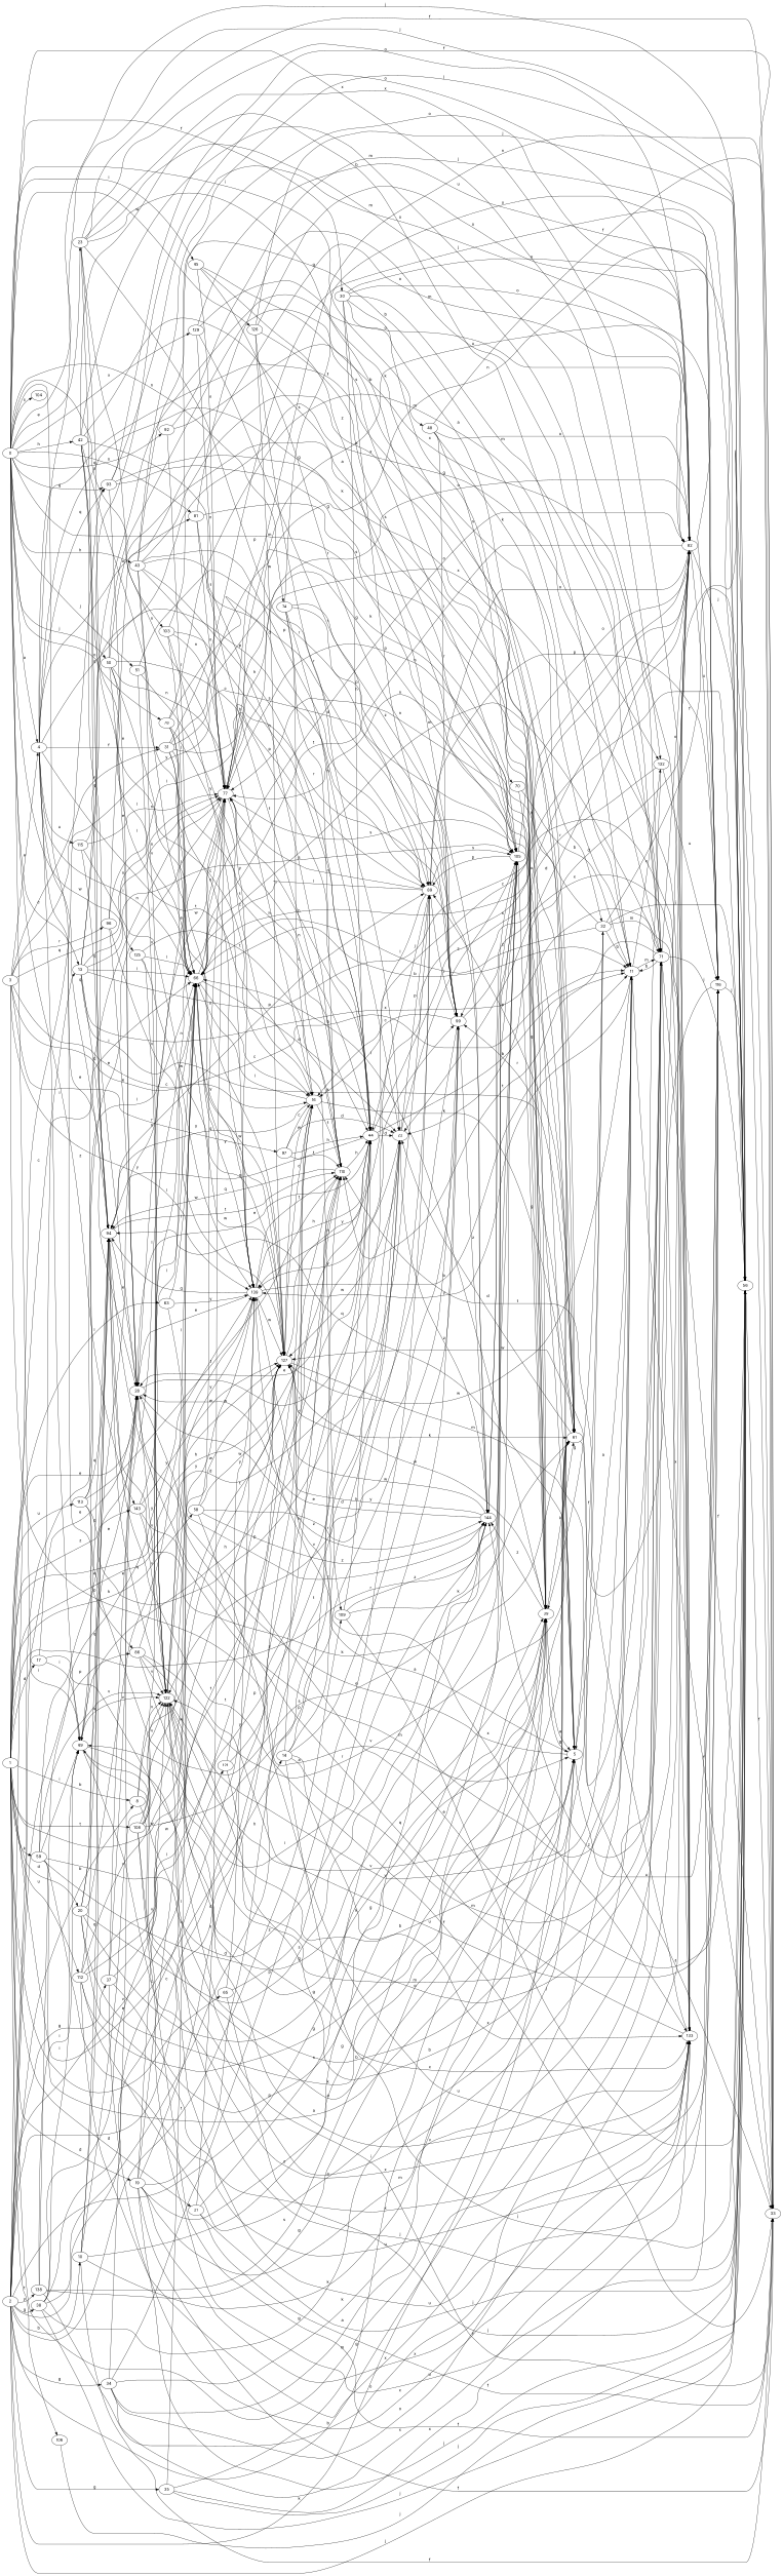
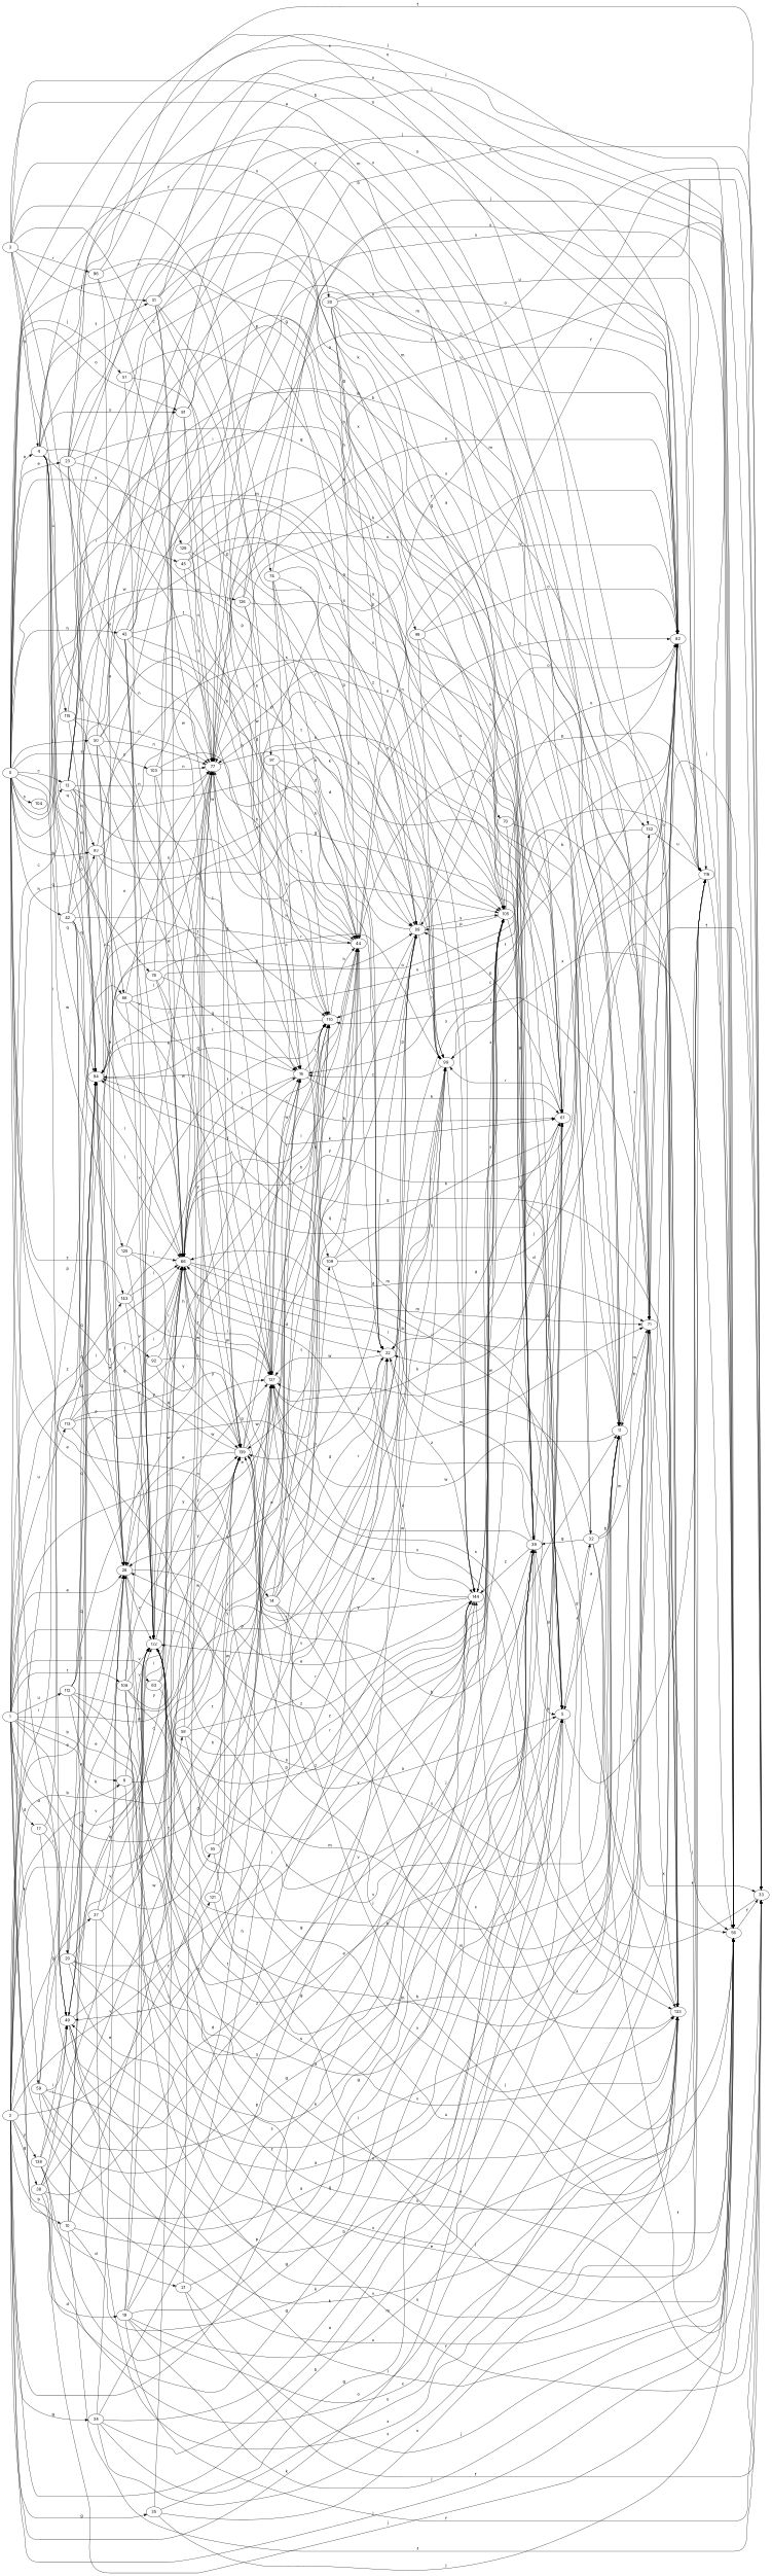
  strict digraph {
    fontname=Inter
    rankdir=LR
    node [fontname=Inter]
    edge [fontname=Inter]
    0
    4
    13
    23
    28
    30
    42
    43
    45
    48
    49
    50
    51
    56
    70
    74
    78
    81
    92
    93
    103
    104
    125
    126
    129
    132
    143
    66
    86
    109
    31
    32
    39
    89
    94
    115
    105
    61
    77
    82
    133
    71
    33
    122
    144
    99
    44
    5
    116
    11
    139
    110
    22
    16
    127
    1
    8
    14
    17
    19
    20
    21
    58
    59
    63
    65
-   106
    108
    112
    113
    2
    10
    34
    35
    37
    38
    121
    138
    3
    96
    97
    0 -> 4 [label=a]
    0 -> 13 [label=c]
    0 -> 23 [label=e]
    0 -> 28 [label=e]
    0 -> 30 [label=f]
    0 -> 42 [label=h]
    0 -> 43 [label=h]
    0 -> 45 [label=i]
    0 -> 48 [label=i]
    0 -> 49 [label=i]
    0 -> 50 [label=j]
    0 -> 51 [label=j]
    0 -> 56 [label=j]
    0 -> 70 [label=m]
    0 -> 74 [label=n]
    0 -> 78 [label=o]
    0 -> 81 [label=o]
    0 -> 92 [label=q]
    0 -> 93 [label=q]
    0 -> 103 [label=s]
    0 -> 104 [label=s]
    0 -> 125 [label=w]
    0 -> 126 [label=w]
    0 -> 129 [label=x]
    0 -> 132 [label=x]
    0 -> 143 [label=z]
    4 -> 49 [label=i]
    4 -> 56 [label=j]
    4 -> 81 [label=o]
    4 -> 93 [label=q]
    4 -> 66 [label=l]
    4 -> 86 [label=p]
    4 -> 109 [label=t]
    4 -> 31 [label=f]
    4 -> 32 [label=f]
    4 -> 39 [label=g]
    4 -> 89 [label=p]
    4 -> 94 [label=q]
    4 -> 115 [label=u]
    13 -> 56 [label=j]
    13 -> 132 [label=x]
    13 -> 66 [label=l]
    13 -> 94 [label=q]
    13 -> 105 [label=s]
    13 -> 61 [label=k]
    13 -> 77 [label=n]
    13 -> 82 [label=o]
    13 -> 133 [label=x]
    23 -> 66 [label=l]
    23 -> 39 [label=g]
    23 -> 89 [label=p]
    23 -> 94 [label=q]
    23 -> 77 [label=n]
    23 -> 82 [label=o]
    23 -> 133 [label=x]
    23 -> 71 [label=m]
    23 -> 33 [label=f]
    28 -> 122 [label=v]
    28 -> 144 [label=z]
    28 -> 99 [label=r]
    30 -> 39 [label=g]
    30 -> 89 [label=p]
    30 -> 82 [label=o]
    30 -> 71 [label=m]
    30 -> 44 [label=h]
    30 -> 5 [label=a]
    30 -> 116 [label=u]
    42 -> 28 [label=e]
    42 -> 66 [label=l]
    42 -> 94 [label=q]
    42 -> 105 [label=s]
    42 -> 71 [label=m]
    42 -> 11 [label=b]
    42 -> 139 [label=y]
    42 -> 110 [label=t]
    43 -> 56 [label=j]
    43 -> 66 [label=l]
    43 -> 89 [label=p]
    43 -> 122 [label=v]
    43 -> 44 [label=h]
    43 -> 5 [label=a]
    43 -> 11 [label=b]
    43 -> 22 [label=d]
    43 -> 16 [label=c]
    45 -> 105 [label=s]
    45 -> 77 [label=n]
    45 -> 144 [label=z]
    45 -> 99 [label=r]
    48 -> 105 [label=s]
    48 -> 61 [label=k]
    48 -> 82 [label=o]
    48 -> 33 [label=f]
    48 -> 99 [label=r]
    49 -> 94 [label=q]
    49 -> 133 [label=x]
    49 -> 122 [label=v]
    49 -> 44 [label=h]
    49 -> 5 [label=a]
    49 -> 11 [label=b]
    50 -> 28 [label=e]
    50 -> 77 [label=n]
    50 -> 44 [label=h]
    50 -> 5 [label=a]
    50 -> 11 [label=b]
    50 -> 16 [label=c]
    50 -> 127 [label=w]
    51 -> 122 [label=v]
    51 -> 99 [label=r]
    51 -> 110 [label=t]
    56 -> 28 [label=e]
    56 -> 77 [label=n]
    56 -> 33 [label=f]
    70 -> 39 [label=g]
    70 -> 11 [label=b]
    74 -> 89 [label=p]
    74 -> 144 [label=z]
    74 -> 44 [label=h]
    74 -> 116 [label=u]
    74 -> 110 [label=t]
    74 -> 16 [label=c]
    78 -> 66 [label=l]
    78 -> 71 [label=m]
    78 -> 99 [label=r]
    78 -> 139 [label=y]
    78 -> 16 [label=c]
    81 -> 105 [label=s]
    81 -> 77 [label=n]
    81 -> 71 [label=m]
    81 -> 110 [label=t]
    92 -> 56 [label=j]
    92 -> 66 [label=l]
    92 -> 133 [label=x]
    93 -> 28 [label=e]
    93 -> 39 [label=g]
    93 -> 61 [label=k]
    93 -> 82 [label=o]
    93 -> 33 [label=f]
    103 -> 66 [label=l]
    103 -> 77 [label=n]
    103 -> 82 [label=o]
    103 -> 44 [label=h]
    103 -> 139 [label=y]
    125 -> 66 [label=l]
    125 -> 122 [label=v]
    125 -> 139 [label=y]
    125 -> 110 [label=t]
    126 -> 56 [label=j]
    126 -> 105 [label=s]
    126 -> 82 [label=o]
    126 -> 22 [label=d]
    126 -> 127 [label=w]
    129 -> 61 [label=k]
    129 -> 77 [label=n]
    129 -> 99 [label=r]
-   129 -> 116 [label=u]
    132 -> 49 [label=i]
    132 -> 99 [label=r]
    132 -> 116 [label=u]
    143 -> 66 [label=l]
    143 -> 71 [label=m]
    143 -> 122 [label=v]
    143 -> 127 [label=w]
    66 -> 77 [label=n]
    66 -> 82 [label=o]
    66 -> 71 [label=m]
    66 -> 11 [label=b]
    66 -> 139 [label=y]
    66 -> 22 [label=d]
    66 -> 16 [label=c]
    66 -> 127 [label=w]
    86 -> 61 [label=k]
    86 -> 77 [label=n]
    86 -> 82 [label=o]
    86 -> 122 [label=v]
    86 -> 116 [label=u]
    109 -> 56 [label=j]
    109 -> 61 [label=k]
    109 -> 144 [label=z]
    109 -> 44 [label=h]
    31 -> 56 [label=j]
    31 -> 66 [label=l]
    31 -> 39 [label=g]
    31 -> 61 [label=k]
    31 -> 99 [label=r]
    31 -> 44 [label=h]
    31 -> 127 [label=w]
    32 -> 56 [label=j]
    32 -> 66 [label=l]
    32 -> 39 [label=g]
    32 -> 77 [label=n]
    32 -> 71 [label=m]
    32 -> 33 [label=f]
    32 -> 122 [label=v]
    32 -> 11 [label=b]
    39 -> 66 [label=l]
    39 -> 61 [label=k]
    39 -> 144 [label=z]
    39 -> 5 [label=a]
    39 -> 127 [label=w]
    89 -> 28 [label=e]
    89 -> 66 [label=l]
    89 -> 105 [label=s]
    89 -> 77 [label=n]
    89 -> 82 [label=o]
    89 -> 99 [label=r]
    89 -> 139 [label=y]
    94 -> 28 [label=e]
    94 -> 89 [label=p]
    94 -> 61 [label=k]
    94 -> 33 [label=f]
    94 -> 110 [label=t]
    115 -> 94 [label=q]
    115 -> 77 [label=n]
    115 -> 82 [label=o]
    115 -> 127 [label=w]
    105 -> 39 [label=g]
    105 -> 89 [label=p]
    105 -> 82 [label=o]
    105 -> 144 [label=z]
    61 -> 89 [label=p]
    61 -> 77 [label=n]
    61 -> 33 [label=f]
    61 -> 122 [label=v]
    61 -> 99 [label=r]
    61 -> 22 [label=d]
    77 -> 28 [label=e]
    77 -> 49 [label=i]
    77 -> 105 [label=s]
    77 -> 82 [label=o]
    77 -> 133 [label=x]
    77 -> 44 [label=h]
    77 -> 116 [label=u]
    77 -> 139 [label=y]
    82 -> 56 [label=j]
    82 -> 66 [label=l]
    82 -> 144 [label=z]
    82 -> 44 [label=h]
    82 -> 116 [label=u]
    82 -> 22 [label=d]
    82 -> 16 [label=c]
    133 -> 66 [label=l]
    133 -> 94 [label=q]
    133 -> 122 [label=v]
    133 -> 110 [label=t]
    71 -> 56 [label=j]
    71 -> 82 [label=o]
    71 -> 133 [label=x]
    71 -> 33 [label=f]
    71 -> 11 [label=b]
    71 -> 110 [label=t]
    33 -> 77 [label=n]
    33 -> 22 [label=d]
    122 -> 66 [label=l]
    122 -> 94 [label=q]
    122 -> 133 [label=x]
    122 -> 71 [label=m]
    122 -> 33 [label=f]
    122 -> 11 [label=b]
    122 -> 139 [label=y]
    122 -> 127 [label=w]
    144 -> 28 [label=e]
    144 -> 49 [label=i]
    144 -> 105 [label=s]
    144 -> 139 [label=y]
    144 -> 127 [label=w]
    99 -> 133 [label=x]
    99 -> 122 [label=v]
    99 -> 144 [label=z]
    99 -> 16 [label=c]
    44 -> 28 [label=e]
    44 -> 94 [label=q]
    44 -> 77 [label=n]
    44 -> 82 [label=o]
    44 -> 11 [label=b]
    44 -> 22 [label=d]
    5 -> 28 [label=e]
    5 -> 32 [label=f]
    5 -> 39 [label=g]
    5 -> 94 [label=q]
    5 -> 77 [label=n]
    5 -> 122 [label=v]
    5 -> 116 [label=u]
    116 -> 56 [label=j]
    116 -> 89 [label=p]
    116 -> 127 [label=w]
    11 -> 132 [label=x]
    11 -> 71 [label=m]
    11 -> 33 [label=f]
    11 -> 5 [label=a]
    11 -> 139 [label=y]
    11 -> 127 [label=w]
    139 -> 28 [label=e]
    139 -> 94 [label=q]
    139 -> 44 [label=h]
    139 -> 5 [label=a]
    139 -> 11 [label=b]
    139 -> 110 [label=t]
    139 -> 127 [label=w]
    110 -> 94 [label=q]
    110 -> 44 [label=h]
    22 -> 89 [label=p]
    22 -> 105 [label=s]
    22 -> 144 [label=z]
    22 -> 139 [label=y]
    22 -> 127 [label=w]
    16 -> 66 [label=l]
    16 -> 94 [label=q]
    16 -> 61 [label=k]
    16 -> 110 [label=t]
    16 -> 127 [label=w]
    127 -> 66 [label=l]
    127 -> 61 [label=k]
    127 -> 133 [label=x]
    127 -> 71 [label=m]
    127 -> 44 [label=h]
    127 -> 16 [label=c]
    1 -> 13 [label=c]
    1 -> 28 [label=e]
    1 -> 143 [label=z]
    1 -> 105 [label=s]
    1 -> 71 [label=m]
    1 -> 44 [label=h]
    1 -> 22 [label=d]
    1 -> 127 [label=w]
    1 -> 8 [label=b]
    1 -> 14 [label=c]
    1 -> 17 [label=d]
    1 -> 19 [label=d]
    1 -> 20 [label=d]
    1 -> 21 [label=d]
    1 -> 58 [label=k]
    1 -> 59 [label=k]
    1 -> 63 [label=l]
    1 -> 65 [label=l]
-   1 -> 106 [label=t]
    1 -> 108 [label=t]
    1 -> 112 [label=u]
    1 -> 113 [label=u]
    8 -> 122 [label=v]
    8 -> 116 [label=u]
    8 -> 110 [label=t]
    14 -> 56 [label=j]
    14 -> 133 [label=x]
    14 -> 71 [label=m]
    14 -> 99 [label=r]
    14 -> 110 [label=t]
    14 -> 22 [label=d]
    14 -> 16 [label=c]
    17 -> 49 [label=i]
    17 -> 56 [label=j]
    17 -> 77 [label=n]
    19 -> 56 [label=j]
    19 -> 66 [label=l]
    19 -> 39 [label=g]
    19 -> 133 [label=x]
    19 -> 71 [label=m]
    19 -> 33 [label=f]
    19 -> 122 [label=v]
    19 -> 44 [label=h]
    19 -> 110 [label=t]
    20 -> 28 [label=e]
    20 -> 39 [label=g]
    20 -> 94 [label=q]
    20 -> 105 [label=s]
    20 -> 61 [label=k]
    20 -> 133 [label=x]
    20 -> 139 [label=y]
    21 -> 56 [label=j]
    21 -> 39 [label=g]
    21 -> 77 [label=n]
    21 -> 33 [label=f]
    58 -> 77 [label=n]
    58 -> 144 [label=z]
    58 -> 99 [label=r]
    58 -> 116 [label=u]
    58 -> 127 [label=w]
    59 -> 28 [label=e]
    59 -> 49 [label=i]
    59 -> 39 [label=g]
    59 -> 122 [label=v]
    59 -> 144 [label=z]
    59 -> 5 [label=a]
    59 -> 116 [label=u]
    63 -> 66 [label=l]
    63 -> 144 [label=z]
    63 -> 139 [label=y]
    65 -> 56 [label=j]
    65 -> 99 [label=r]
    65 -> 139 [label=y]
-   106 -> 56 [label=j]
    108 -> 66 [label=l]
    108 -> 33 [label=f]
    108 -> 122 [label=v]
    108 -> 99 [label=p]
    108 -> 116 [label=u]
    108 -> 139 [label=y]
    108 -> 127 [label=w]
    112 -> 39 [label=g]
    112 -> 89 [label=p]
    112 -> 94 [label=q]
    112 -> 133 [label=x]
    112 -> 5 [label=a]
    112 -> 110 [label=t]
    112 -> 127 [label=w]
    113 -> 66 [label=l]
    113 -> 89 [label=p]
    113 -> 94 [label=q]
    113 -> 105 [label=s]
    113 -> 110 [label=t]
    2 -> 28 [label=e]
    2 -> 56 [label=j]
    2 -> 93 [label=q]
    2 -> 66 [label=l]
    2 -> 86 [label=p]
    2 -> 109 [label=t]
    2 -> 105 [label=p]
    2 -> 61 [label=k]
    2 -> 11 [label=b]
    2 -> 22 [label=d]
    2 -> 16 [label=c]
    2 -> 8 [label=b]
    2 -> 10 [label=b]
    2 -> 34 [label=g]
    2 -> 35 [label=g]
    2 -> 37 [label=g]
    2 -> 38 [label=g]
    2 -> 121 [label=v]
    2 -> 138 [label=y]
    10 -> 94 [label=q]
    10 -> 61 [label=k]
    10 -> 77 [label=n]
    10 -> 33 [label=f]
    10 -> 122 [label=v]
    10 -> 144 [label=z]
    34 -> 28 [label=e]
    34 -> 89 [label=p]
    34 -> 61 [label=k]
    34 -> 82 [label=o]
    34 -> 133 [label=x]
    34 -> 5 [label=a]
    35 -> 56 [label=j]
    35 -> 66 [label=l]
    35 -> 39 [label=g]
    35 -> 133 [label=x]
    37 -> 28 [label=e]
    37 -> 66 [label=l]
    37 -> 105 [label=s]
    37 -> 133 [label=x]
    37 -> 110 [label=t]
    38 -> 49 [label=i]
    38 -> 56 [label=j]
    38 -> 39 [label=g]
    38 -> 22 [label=d]
    38 -> 16 [label=c]
    38 -> 127 [label=w]
    121 -> 44 [label=h]
    121 -> 11 [label=b]
    121 -> 139 [label=y]
    138 -> 49 [label=i]
    138 -> 39 [label=g]
    138 -> 105 [label=s]
    138 -> 82 [label=o]
    138 -> 139 [label=y]
    3 -> 4 [label=a]
    3 -> 31 [label=f]
    3 -> 105 [label=s]
    3 -> 77 [label=n]
    3 -> 5 [label=a]
    3 -> 11 [label=b]
    3 -> 139 [label=y]
    3 -> 16 [label=c]
    3 -> 96 [label=r]
    3 -> 97 [label=r]
    96 -> 28 [label=e]
    96 -> 89 [label=p]
    96 -> 82 [label=o]
    96 -> 127 [label=w]
    97 -> 44 [label=h]
    97 -> 110 [label=t]
    97 -> 22 [label=d]
    97 -> 16 [label=c]
  }
